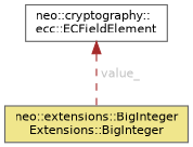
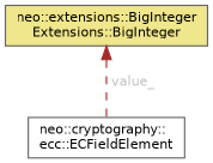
  digraph {
    node [color=gray40 fontname=Helvetica fontsize=10 shape=box style=filled]
    n1 [fillcolor=white fontcolor=black height=0.2 label="neo::cryptography::\lecc::ECFieldElement" width=0.4]
    n2 [fillcolor=khaki height=0.2 label="neo::extensions::BigInteger\lExtensions::BigInteger" width=0.4]
-   n1 -> n2 [color=brown dir=back fontcolor=grey fontname=Helvetica fontsize=10 label=<<TABLE CELLBORDER="0" BORDER="0"><TR><TD VALIGN="top" ALIGN="LEFT" CELLPADDING="1" CELLSPACING="0">value_</TD></TR> </TABLE>> labelfontname=Helvetica labelfontsize=10 style=dashed]
+   n2 -> n1 [color=brown dir=back fontcolor=grey fontname=Helvetica fontsize=10 label=<<TABLE CELLBORDER="0" BORDER="0"><TR><TD VALIGN="top" ALIGN="LEFT" CELLPADDING="1" CELLSPACING="0">value_</TD></TR> </TABLE>> labelfontname=Helvetica labelfontsize=10 style=dashed]
  }
